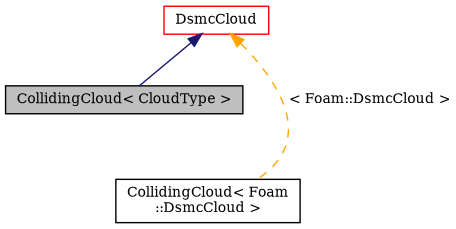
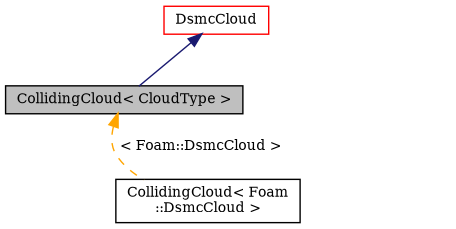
  digraph {
    fontname="DejaVu Serif"
    node [color=black fontname="DejaVu Serif" fontsize=10 shape=record]
    edge [dir=back fontname="DejaVu Serif" fontsize=10 labelfontname=FreeSans labelfontsize=10]
    n1 [fillcolor=grey75 fontcolor=black height=0.2 label="CollidingCloud\< CloudType \>" style=filled width=0.4]
    n2 [height=0.2 label="CollidingCloud\< Foam\l::DsmcCloud \>" width=0.4]
    n3 [color=red height=0.2 label=DsmcCloud width=0.4]
-   n3 -> n2 [color=orange label=" \< Foam::DsmcCloud \>" style=dashed]
+   n1 -> n2 [color=orange label=" \< Foam::DsmcCloud \>" style=dashed]
    n3 -> n1 [color=midnightblue style=solid]
  }
